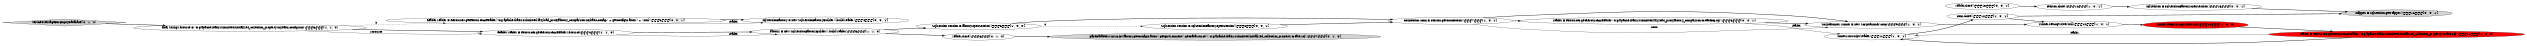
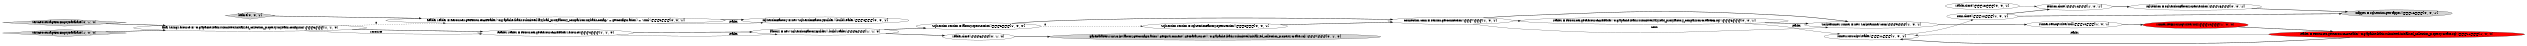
  digraph {
    rankdir=LR
    node [fillcolor=white shape=ellipse style=filled]
    edge [style=bold]
    n1 [label="Reader reader = Resources.getResourceAsReader(resource)@@@4@@@['1', '1', '0']"]
    n2 [label="factory = new SqlSessionFactoryBuilder().build(reader)@@@5@@@['1', '1', '0']"]
    n3 [label="SqlSession session = factory.openSession()@@@6@@@['1', '0', '0']"]
    n4 [label="reader.close()@@@6@@@['0', '1', '0']"]
    n5 [fillcolor=lightgray label="testGetMessageForEmptyDatabase['0', '1', '0']" shape=diamond]
    n6 [label="final String resource = \"org/apache/ibatis/submitted/initialized_collection_property/mybatis-config.xml\"@@@3@@@['1', '1', '0']"]
    n7 [label="Reader reader = Resources.getResourceAsReader(\"org/apache/ibatis/submitted/lazyload_proxyfactory_comparison/mybatis-config-\" + getConfiguration() + \".xml\")@@@3@@@['0', '0', '1']"]
    n8 [fillcolor=red label="runner.setErrorLogWriter(null)@@@10@@@['1', '0', '0']"]
    n9 [fillcolor=red label="reader = Resources.getResourceAsReader(\"org/apache/ibatis/submitted/initialized_collection_property/create.sql\")@@@11@@@['1', '0', '0']"]
    n10 [label="runner.runScript(reader)@@@11@@@['1', '0', '1']"]
    n11 [label="runner.setLogWriter(null)@@@10@@@['1', '0', '1']"]
    n12 [label="conn.close()@@@12@@@['1', '0', '1']"]
    n13 [label="reader = Resources.getResourceAsReader(\"org/apache/ibatis/submitted/lazyload_proxyfactory_comparison/CreateDB.sql\")@@@8@@@['0', '0', '1']"]
    n14 [label="ScriptRunner runner = new ScriptRunner(conn)@@@9@@@['1', '0', '1']"]
    n15 [label="session.close()@@@14@@@['1', '0', '1']"]
    n16 [label="sqlSession = sqlSessionFactory.openSession()@@@15@@@['0', '0', '1']"]
    n17 [fillcolor=lightgray label="mapper = sqlSession.getMapper()@@@16@@@['0', '0', '1']"]
    n18 [label="SqlSession session = sqlSessionFactory.openSession()@@@6@@@['0', '0', '1']"]
    n19 [label="Connection conn = session.getConnection()@@@7@@@['1', '0', '1']"]
    n20 [label="sqlSessionFactory = new SqlSessionFactoryBuilder().build(reader)@@@4@@@['0', '0', '1']"]
    n21 [label="reader.close()@@@13@@@['0', '0', '1']"]
    n22 [fillcolor=lightgray label="BaseDataTest.runScript(factory.getConfiguration().getEnvironment().getDataSource(),\"org/apache/ibatis/submitted/initialized_collection_property/create.sql\")@@@7@@@['0', '1', '0']"]
+   n23 [fillcolor=lightgray label="testGetMessageForEmptyDatabase['1', '0', '0']" shape=diamond]
+   n24 [fillcolor=lightgray label="before['0', '0', '1']" shape=diamond]
    n1 -> n2
    n1 -> n2 [label=reader style=solid]
    n2 -> n3
    n2 -> n4
    n3 -> n18 [label=0 style=dashed]
    n3 -> n19
    n4 -> n22
    n5 -> n6
    n6 -> n1 [label=resource style=solid]
    n6 -> n1
    n6 -> n7 [label=0 style=dashed]
    n7 -> n20
    n7 -> n20 [label=reader style=solid]
    n8 -> n9
    n9 -> n10
    n9 -> n10 [label=reader style=solid]
-   n10 -> n12
+   n10 -> n12 [style=solid]
    n11 -> n8
-   n12 -> n11
+   n12 -> n15
    n12 -> n17
    n13 -> n10 [label=reader style=solid]
    n13 -> n14
    n14 -> n11
    n15 -> n16
    n16 -> n17
    n18 -> n19
    n19 -> n13
    n19 -> n14 [label=conn style=solid]
    n19 -> n14
-   n21 -> n15
+   n21 -> n15 [style=solid]
+   n23 -> n6
+   n24 -> n7
  }
